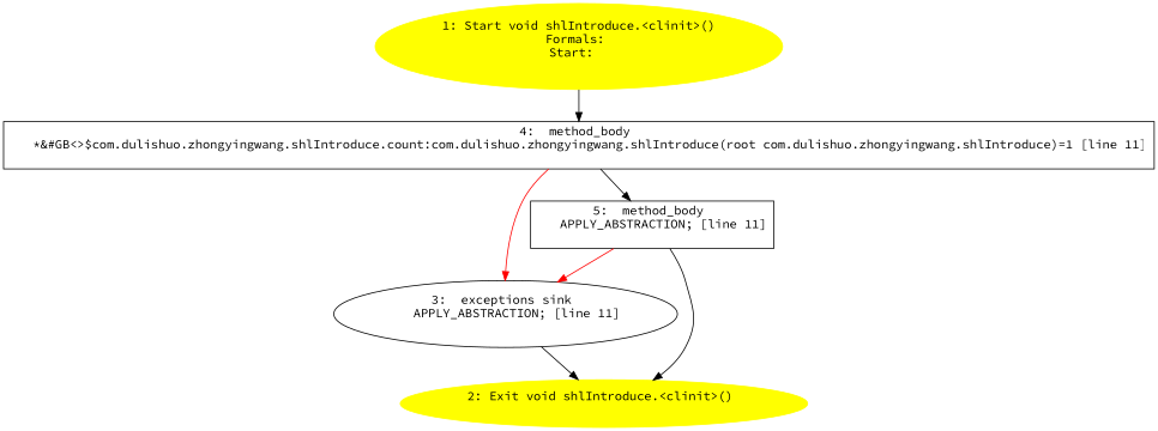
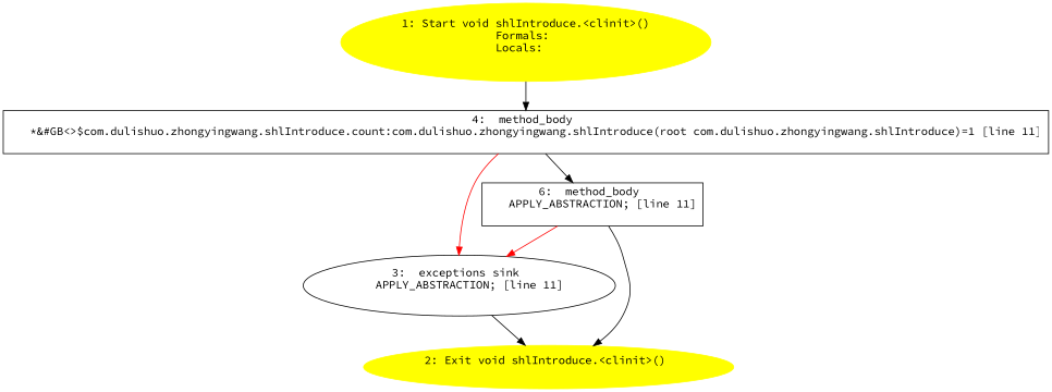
  digraph {
    fontname="Source Code Pro"
    node [fontname="Source Code Pro"]
    edge [fontname="Source Code Pro"]
-   n1 [color=yellow label="1: Start void shlIntroduce.<clinit>()\nFormals: \nStart:  \n  " style=filled]
+   n1 [color=yellow label="1: Start void shlIntroduce.<clinit>()\nFormals: \nLocals:  \n  " style=filled]
    n2 [label="4:  method_body \n   *&#GB<>$com.dulishuo.zhongyingwang.shlIntroduce.count:com.dulishuo.zhongyingwang.shlIntroduce(root com.dulishuo.zhongyingwang.shlIntroduce)=1 [line 11]\n " shape=box]
    n3 [label="3:  exceptions sink \n   APPLY_ABSTRACTION; [line 11]\n " shape=ellipse]
-   n4 [label="5:  method_body \n   APPLY_ABSTRACTION; [line 11]\n " shape=box]
+   n4 [label="6:  method_body \n   APPLY_ABSTRACTION; [line 11]\n " shape=box]
    n5 [color=yellow label="2: Exit void shlIntroduce.<clinit>() \n  " style=filled]
    n1 -> n2
    n2 -> n3 [color=red]
    n2 -> n4
    n3 -> n5
    n4 -> n3 [color=red]
    n4 -> n5
  }
